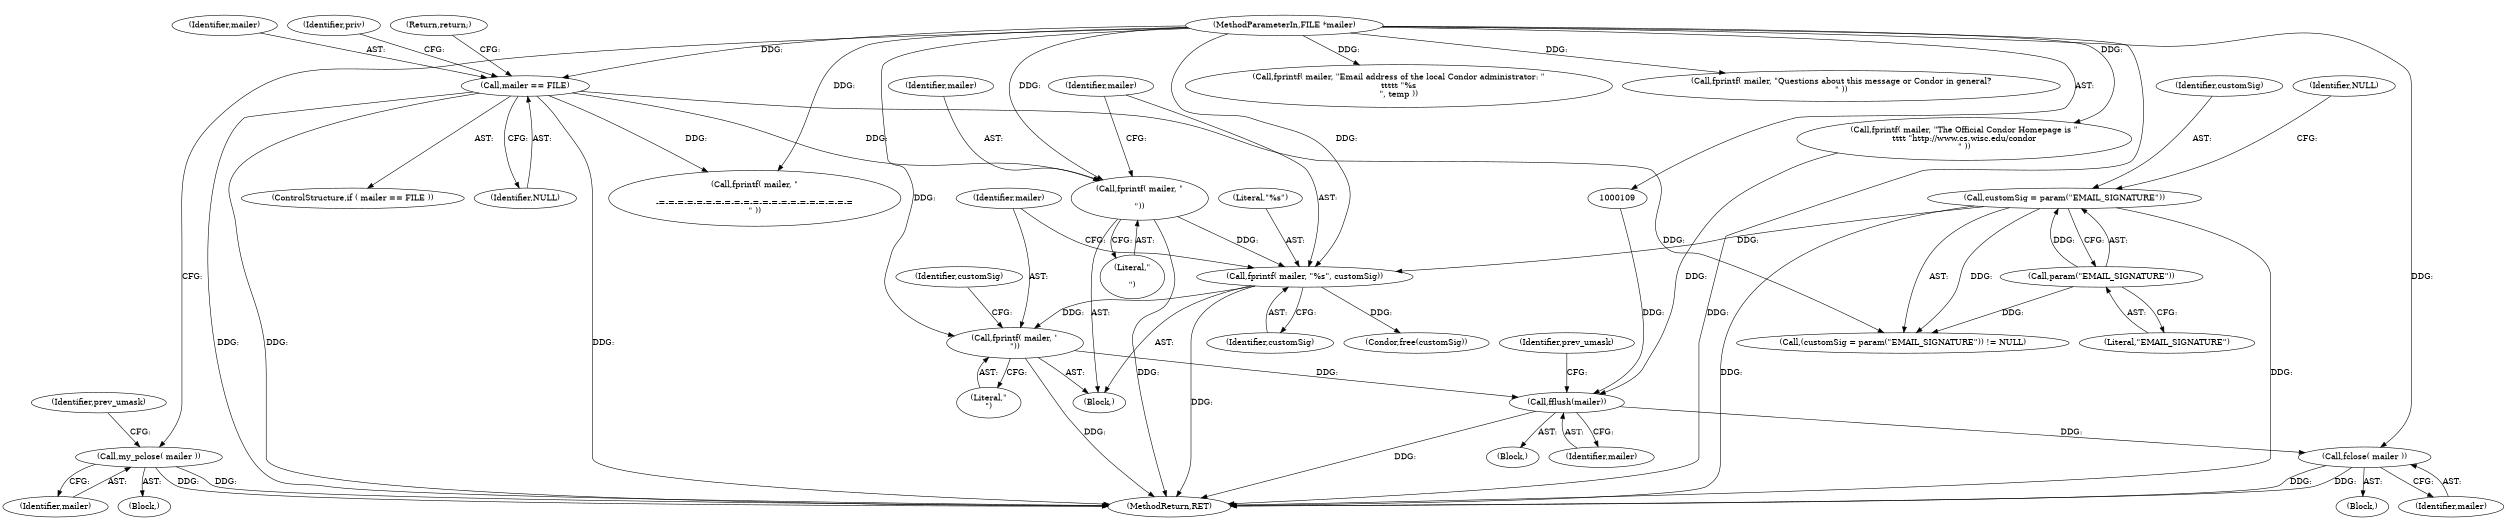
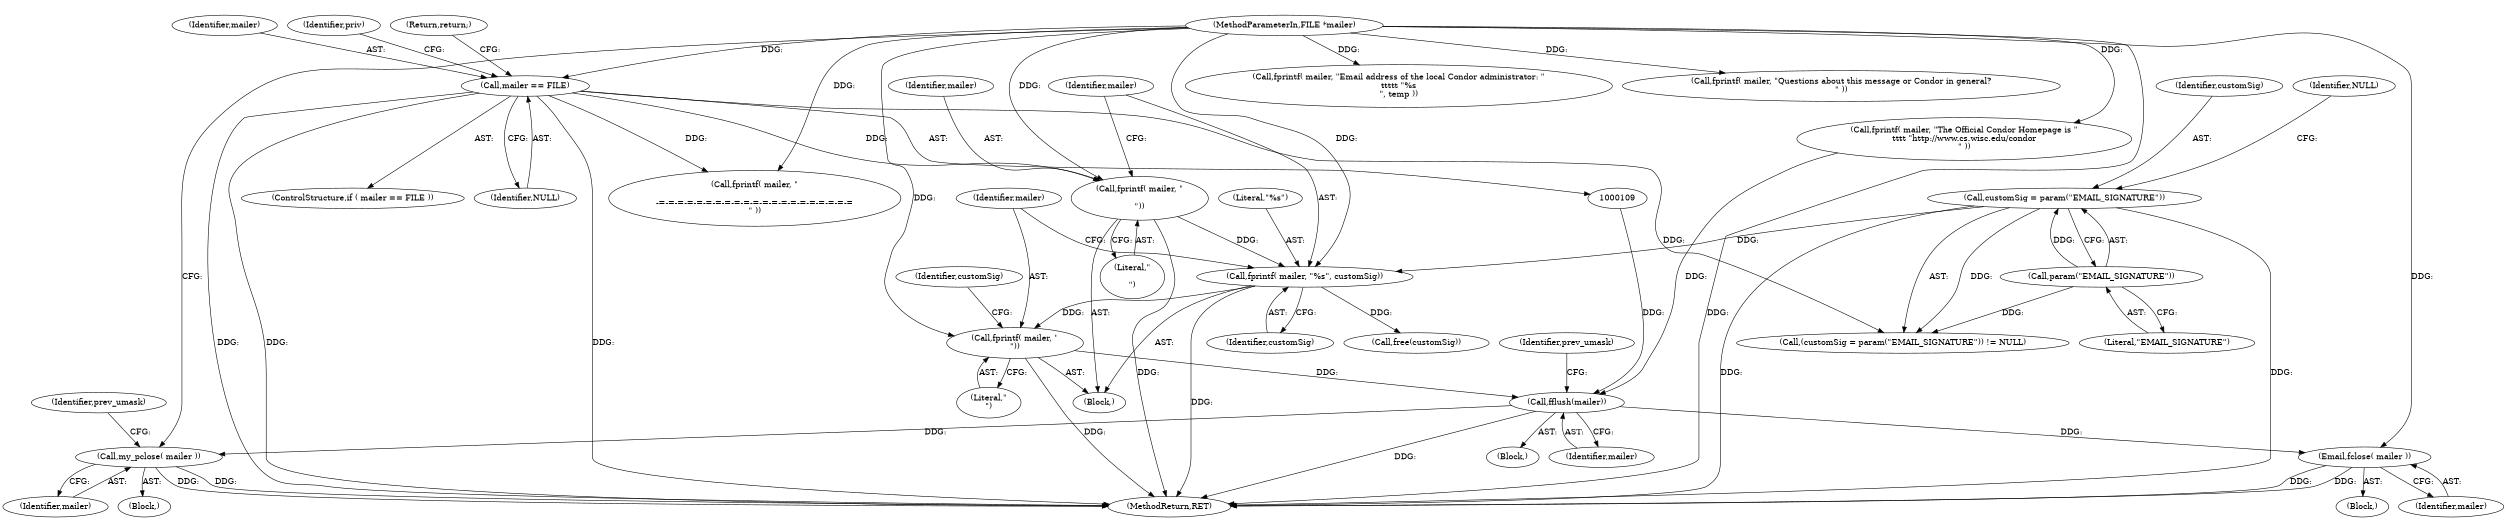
  digraph {
    n1 [label="(Call,fprintf( mailer, \"\n\"))"]
    n2 [label="(Call,fflush(mailer))"]
    n3 [label="(Literal,\"\n\")"]
    n4 [label="(Block,)"]
    n5 [label="(MethodReturn,RET)"]
    n6 [label="(Call,my_pclose( mailer ))"]
-   n7 [label="(Call,fclose( mailer ))"]
+   n7 [label="(Email,fclose( mailer ))"]
    n8 [label="(Block,)"]
    n9 [label="(Identifier,mailer)"]
    n10 [label="(Call,fprintf( mailer, \"%s\", customSig))"]
    n11 [label="(Identifier,customSig)"]
-   n12 [label="(Condor,free(customSig))"]
+   n12 [label="(Call,free(customSig))"]
    n13 [label="(Call,fprintf( mailer, \"\n\n\"))"]
    n14 [label="(Literal,\"\n\n\")"]
    n15 [label="(Call,mailer == FILE)"]
    n16 [label="(ControlStructure,if ( mailer == FILE ))"]
    n17 [label="(Call,fprintf( mailer, \"\n\n-=-=-=-=-=-=-=-=-=-=-=-=-=-=-=-=-=-=-=-=-=\n\" ))"]
    n18 [label="(Identifier,NULL)"]
    n19 [label="(Call,(customSig = param(\"EMAIL_SIGNATURE\")) != NULL)"]
    n20 [label="(MethodParameterIn,FILE *mailer)"]
    n21 [label="(Call,fprintf( mailer, \"The Official Condor Homepage is \"\n\t\t\t\t \"http://www.cs.wisc.edu/condor\n\" ))"]
    n22 [label="(Call,fprintf( mailer, \"Email address of the local Condor administrator: \"\n\t\t\t\t\t \"%s\n\", temp ))"]
    n23 [label="(Call,fprintf( mailer, \"Questions about this message or Condor in general?\n\" ))"]
    1000109
    n25 [label="(Block,)"]
    n26 [label="(Identifier,mailer)"]
    n27 [label="(Block,)"]
    n28 [label="(Identifier,mailer)"]
    n29 [label="(Call,customSig = param(\"EMAIL_SIGNATURE\"))"]
    n30 [label="(Call,param(\"EMAIL_SIGNATURE\"))"]
    n31 [label="(Literal,\"EMAIL_SIGNATURE\")"]
    n32 [label="(Identifier,mailer)"]
    n33 [label="(Literal,\"%s\")"]
    n34 [label="(Identifier,NULL)"]
    n35 [label="(Identifier,mailer)"]
    n36 [label="(Identifier,priv)"]
    n37 [label="(Identifier,mailer)"]
    n38 [label="(Identifier,prev_umask)"]
    n39 [label="(Identifier,mailer)"]
    n40 [label="(Return,return;)"]
    n41 [label="(Identifier,prev_umask)"]
    n42 [label="(Identifier,customSig)"]
    n43 [label="(Identifier,customSig)"]
    n1 -> n2 [label="DDG: "]
    n1 -> n3 [label="CFG: "]
    n1 -> n4 [label="AST: "]
    n1 -> n5 [label="DDG: "]
    n2 -> n5 [label="DDG: "]
+   n2 -> n6 [label="DDG: "]
    n2 -> n7 [label="DDG: "]
    n2 -> n8 [label="AST: "]
    n2 -> n9 [label="CFG: "]
    n3 -> n1 [label="AST: "]
    n6 -> n5 [label="DDG: "]
    n6 -> n5 [label="DDG: "]
    n6 -> n25 [label="AST: "]
    n6 -> n26 [label="CFG: "]
    n7 -> n5 [label="DDG: "]
    n7 -> n5 [label="DDG: "]
    n7 -> n27 [label="AST: "]
    n7 -> n28 [label="CFG: "]
    n9 -> n2 [label="AST: "]
    n10 -> n1 [label="DDG: "]
    n10 -> n4 [label="AST: "]
    n10 -> n5 [label="DDG: "]
    n10 -> n11 [label="CFG: "]
    n10 -> n12 [label="DDG: "]
    n11 -> n10 [label="AST: "]
    n13 -> n4 [label="AST: "]
    n13 -> n5 [label="DDG: "]
    n13 -> n10 [label="DDG: "]
    n13 -> n14 [label="CFG: "]
    n14 -> n13 [label="AST: "]
    n15 -> n5 [label="DDG: "]
    n15 -> n5 [label="DDG: "]
    n15 -> n5 [label="DDG: "]
    n15 -> n13 [label="DDG: "]
    n15 -> n16 [label="AST: "]
    n15 -> n17 [label="DDG: "]
    n15 -> n18 [label="CFG: "]
    n15 -> n19 [label="DDG: "]
    n18 -> n15 [label="AST: "]
    n20 -> n1 [label="DDG: "]
    n20 -> n5 [label="DDG: "]
    n20 -> n6 [label="CFG: "]
    n20 -> n7 [label="DDG: "]
    n20 -> n10 [label="DDG: "]
    n20 -> n13 [label="DDG: "]
    n20 -> n15 [label="DDG: "]
    n20 -> n17 [label="DDG: "]
    n20 -> n21 [label="DDG: "]
    n20 -> n22 [label="DDG: "]
    n20 -> n23 [label="DDG: "]
-   n20 -> 1000109 [label="AST: "]
+   n15 -> 1000109 [label="AST: "]
    n21 -> n2 [label="DDG: "]
    1000109 -> n2 [label="DDG: "]
    n26 -> n6 [label="AST: "]
    n28 -> n7 [label="AST: "]
    n29 -> n5 [label="DDG: "]
    n29 -> n5 [label="DDG: "]
    n29 -> n10 [label="DDG: "]
    n29 -> n19 [label="AST: "]
    n29 -> n19 [label="DDG: "]
    n29 -> n30 [label="CFG: "]
    n30 -> n19 [label="DDG: "]
    n30 -> n29 [label="AST: "]
    n30 -> n29 [label="DDG: "]
    n30 -> n31 [label="CFG: "]
    n31 -> n30 [label="AST: "]
    n32 -> n13 [label="AST: "]
    n33 -> n10 [label="AST: "]
    n34 -> n29 [label="CFG: "]
    n35 -> n15 [label="AST: "]
    n36 -> n15 [label="CFG: "]
    n37 -> n10 [label="AST: "]
    n37 -> n13 [label="CFG: "]
    n38 -> n2 [label="CFG: "]
    n39 -> n1 [label="AST: "]
    n39 -> n10 [label="CFG: "]
    n40 -> n15 [label="CFG: "]
    n41 -> n6 [label="CFG: "]
    n42 -> n1 [label="CFG: "]
    n43 -> n29 [label="AST: "]
  }
